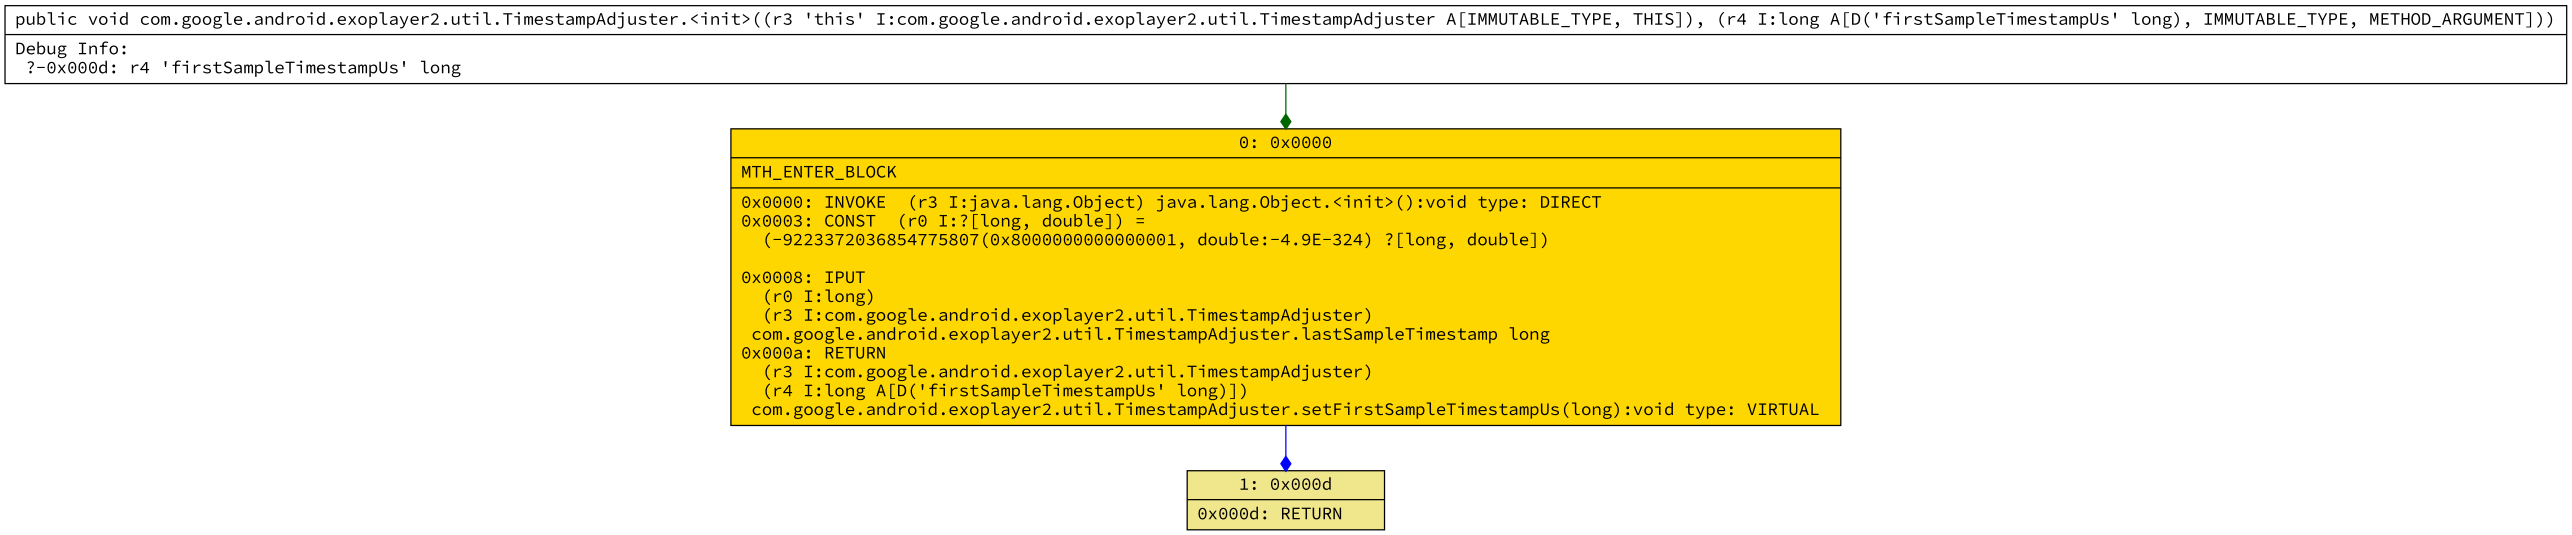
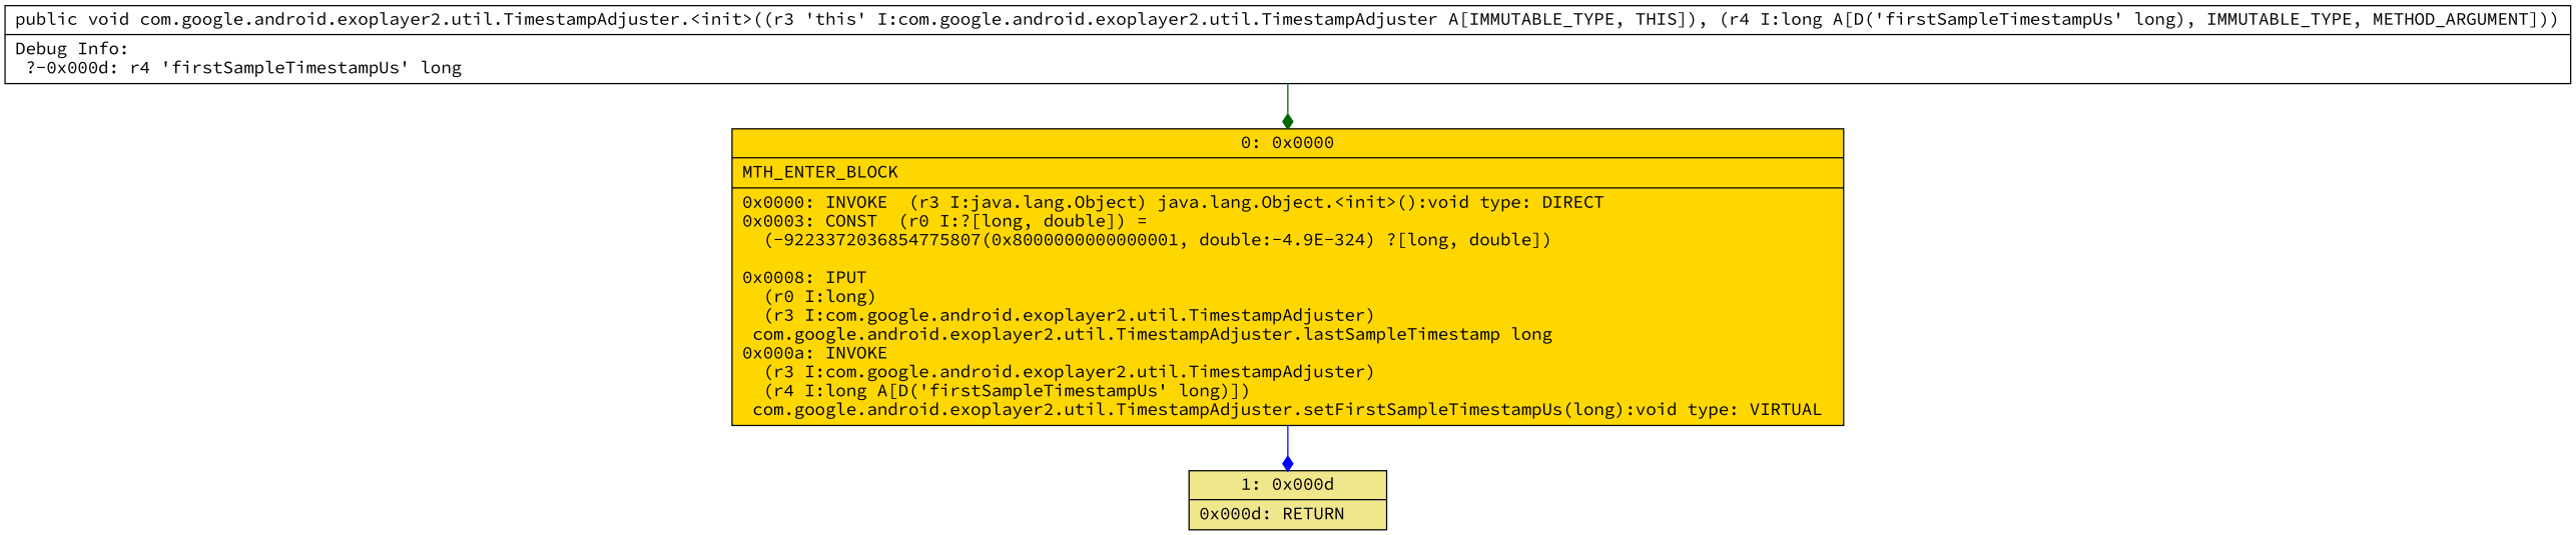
  digraph {
    fontname="Source Code Pro"
    node [shape=record style=filled fontname="Source Code Pro"]
    edge [arrowhead=diamond fontname="Source Code Pro"]
-   n1 [label="{0\:\ 0x0000|MTH_ENTER_BLOCK\l|0x0000: INVOKE  (r3 I:java.lang.Object) java.lang.Object.\<init\>():void type: DIRECT \l0x0003: CONST  (r0 I:?[long, double]) = \l  (\-9223372036854775807(0x8000000000000001, double:\-4.9E\-324) ?[long, double])\l \l0x0008: IPUT  \l  (r0 I:long)\l  (r3 I:com.google.android.exoplayer2.util.TimestampAdjuster)\l com.google.android.exoplayer2.util.TimestampAdjuster.lastSampleTimestamp long \l0x000a: RETURN  \l  (r3 I:com.google.android.exoplayer2.util.TimestampAdjuster)\l  (r4 I:long A[D('firstSampleTimestampUs' long)])\l com.google.android.exoplayer2.util.TimestampAdjuster.setFirstSampleTimestampUs(long):void type: VIRTUAL \l}" fillcolor=gold]
+   n1 [label="{0\:\ 0x0000|MTH_ENTER_BLOCK\l|0x0000: INVOKE  (r3 I:java.lang.Object) java.lang.Object.\<init\>():void type: DIRECT \l0x0003: CONST  (r0 I:?[long, double]) = \l  (\-9223372036854775807(0x8000000000000001, double:\-4.9E\-324) ?[long, double])\l \l0x0008: IPUT  \l  (r0 I:long)\l  (r3 I:com.google.android.exoplayer2.util.TimestampAdjuster)\l com.google.android.exoplayer2.util.TimestampAdjuster.lastSampleTimestamp long \l0x000a: INVOKE  \l  (r3 I:com.google.android.exoplayer2.util.TimestampAdjuster)\l  (r4 I:long A[D('firstSampleTimestampUs' long)])\l com.google.android.exoplayer2.util.TimestampAdjuster.setFirstSampleTimestampUs(long):void type: VIRTUAL \l}" fillcolor=gold]
    n2 [label="{1\:\ 0x000d|0x000d: RETURN   \l}" fillcolor=khaki]
    n3 [label="{public void com.google.android.exoplayer2.util.TimestampAdjuster.\<init\>((r3 'this' I:com.google.android.exoplayer2.util.TimestampAdjuster A[IMMUTABLE_TYPE, THIS]), (r4 I:long A[D('firstSampleTimestampUs' long), IMMUTABLE_TYPE, METHOD_ARGUMENT]))  | Debug Info:\l  ?\-0x000d: r4 'firstSampleTimestampUs' long\l}" fillcolor=white]
    n1 -> n2 [color=blue]
    n3 -> n1 [color=darkgreen]
  }
